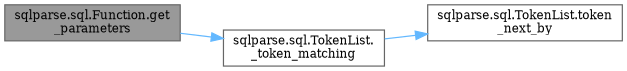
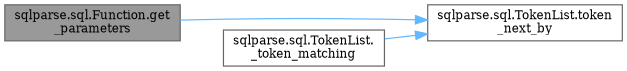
  digraph {
    fontname="DejaVu Serif"
    rankdir=LR
    node [color=grey40 fillcolor=white fontname="DejaVu Serif" fontsize=10 shape=box style=filled]
    edge [color=steelblue1 fontname="DejaVu Serif" fontsize=10 labelfontname=Helvetica labelfontsize=10 style=solid]
    n1 [color=gray40 fillcolor=grey60 fontcolor=black height=0.2 label="sqlparse.sql.Function.get\l_parameters" width=0.4]
    n2 [height=0.2 label="sqlparse.sql.TokenList.token\l_next_by" width=0.4]
    n3 [height=0.2 label="sqlparse.sql.TokenList.\l_token_matching" width=0.4]
-   n1 -> n3
+   n1 -> n2
    n3 -> n2
  }
